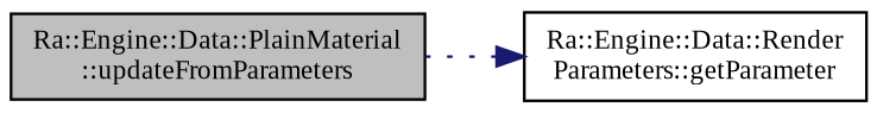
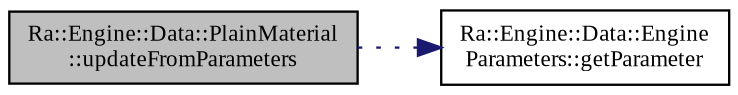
  digraph {
    rankdir=LR
    fontname="Liberation Serif"
    node [color=black fontname="Liberation Serif" fontsize=10 shape=record style=filled]
    n1 [fillcolor=grey75 fontcolor=black height=0.2 label="Ra::Engine::Data::PlainMaterial\l::updateFromParameters" width=0.4]
-   n2 [fillcolor=white height=0.2 label="Ra::Engine::Data::Render\lParameters::getParameter" width=0.4]
+   n2 [fillcolor=white height=0.2 label="Ra::Engine::Data::Engine\lParameters::getParameter" width=0.4]
    n1 -> n2 [color=midnightblue fontname="Liberation Serif" fontsize=10 labelfontname=Helvetica labelfontsize=10 style=dotted]
  }
